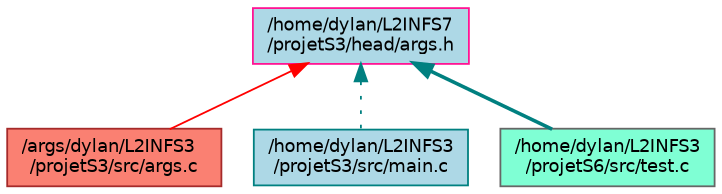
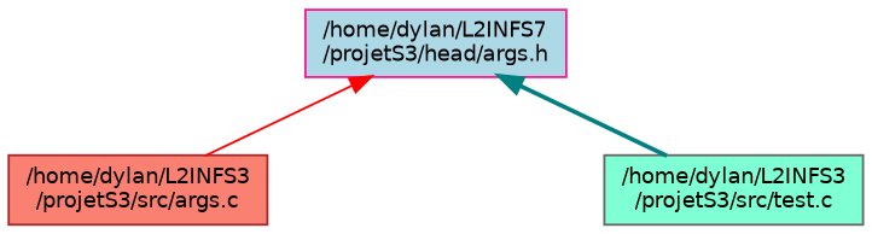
  digraph {
    node [fillcolor=lightblue fontname=Helvetica fontsize=10 shape=record style=filled]
    edge [color=teal dir=back fontname=Helvetica fontsize=10 labelfontname=Helvetica labelfontsize=10]
    n1 [color=deeppink fontcolor=black height=0.2 label="/home/dylan/L2INFS7\l/projetS3/head/args.h" width=0.4]
-   n2 [color=brown fillcolor=salmon height=0.2 label="/args/dylan/L2INFS3\l/projetS3/src/args.c" width=0.4]
-   n3 [color=teal height=0.2 label="/home/dylan/L2INFS3\l/projetS3/src/main.c" width=0.4]
-   n4 [color=gray40 fillcolor=aquamarine height=0.2 label="/home/dylan/L2INFS3\l/projetS6/src/test.c" width=0.4]
+   n2 [color=brown fillcolor=salmon height=0.2 label="/home/dylan/L2INFS3\l/projetS3/src/args.c" width=0.4]
+   n4 [color=gray40 fillcolor=aquamarine height=0.2 label="/home/dylan/L2INFS3\l/projetS3/src/test.c" width=0.4]
    n1 -> n2 [color=red style=solid]
-   n1 -> n3 [style=dotted]
    n1 -> n4 [style=bold]
  }
